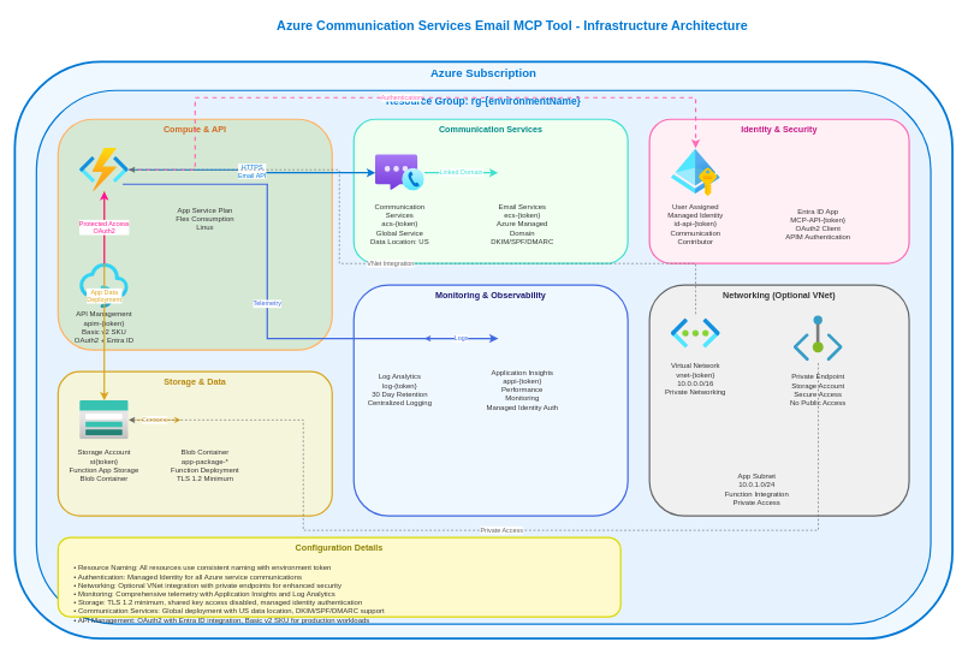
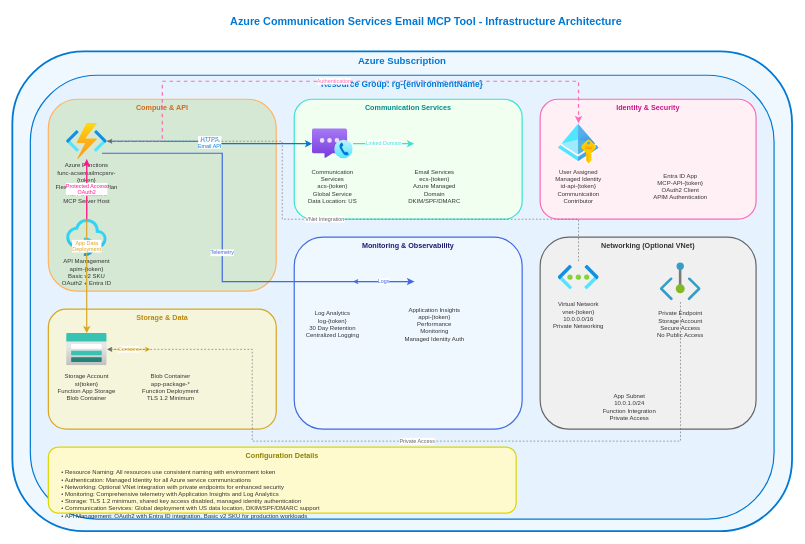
  <mxCell id="0" />
  <mxCell id="1" parent="0" />
  <mxCell id="2" value="Azure Communication Services Email MCP Tool - Infrastructure Architecture" style="text;html=1;strokeColor=none;fillColor=none;align=center;verticalAlign=middle;whiteSpace=wrap;rounded=0;fontStyle=1;fontSize=18;fontColor=#0078D4;" vertex="1" parent="1"><mxGeometry x="360" y="20" width="700" height="30" as="geometry" /></mxCell>
  <mxCell id="3" value="Azure Subscription" style="rounded=1;whiteSpace=wrap;html=1;fillColor=#F0F8FF;strokeColor=#0078D4;strokeWidth=3;fontStyle=1;fontSize=16;fontColor=#0078D4;verticalAlign=top;" vertex="1" parent="1"><mxGeometry x="20" y="85" width="1300" height="800" as="geometry" /></mxCell>
  <mxCell id="4" value="Resource Group: rg-{environmentName}" style="rounded=1;whiteSpace=wrap;html=1;fillColor=#E6F3FF;strokeColor=#0078D4;strokeWidth=2;fontStyle=1;fontSize=14;fontColor=#0078D4;verticalAlign=top;" vertex="1" parent="1"><mxGeometry x="50" y="125" width="1240" height="740" as="geometry" /></mxCell>
  <mxCell id="5" value="Compute &amp; API" style="rounded=1;whiteSpace=wrap;html=1;fillColor=#d5e8d4;strokeColor=#FFB366;strokeWidth=2;fontStyle=1;fontSize=12;fontColor=#D2691E;verticalAlign=top;" vertex="1" parent="1"><mxGeometry x="80" y="165" width="380" height="320" as="geometry" /></mxCell>
  <mxCell id="6" value="" style="image;aspect=fixed;perimeter=ellipsePerimeter;html=1;align=center;shadow=0;dashed=0;spacingTop=3;image=img/lib/azure2/compute/Function_Apps.svg;fontSize=12;" vertex="1" parent="1"><mxGeometry x="110" y="205" width="68" height="60" as="geometry" /></mxCell>
+ <mxCell id="7" value="Azure Functions&#10;func-acsemailmcpsrv-{token}&#10;Flex Consumption Plan&#10;.NET 8 Isolated&#10;MCP Server Host" style="text;html=1;strokeColor=none;fillColor=none;align=center;verticalAlign=middle;whiteSpace=wrap;rounded=0;fontSize=10;fontColor=#333;" vertex="1" parent="1"><mxGeometry x="80" y="270" width="128" height="70" as="geometry" /></mxCell>
  <mxCell id="8" value="" style="image;aspect=fixed;perimeter=ellipsePerimeter;html=1;align=center;shadow=0;dashed=0;spacingTop=3;image=img/lib/azure2/compute/App_Service_Plans.svg;fontSize=12;" vertex="1" parent="1"><mxGeometry x="250" y="205" width="68" height="68" as="geometry" /></mxCell>
- <mxCell id="9" value="App Service Plan&#10;Flex Consumption&#10;Linux" style="text;html=1;strokeColor=none;fillColor=none;align=center;verticalAlign=middle;whiteSpace=wrap;rounded=0;fontSize=10;fontColor=#333;" vertex="1" parent="1"><mxGeometry x="240" y="280" width="88" height="45" as="geometry" /></mxCell>
  <mxCell id="10" value="" style="image;aspect=fixed;perimeter=ellipsePerimeter;html=1;align=center;shadow=0;dashed=0;spacingTop=3;image=img/lib/azure2/app_services/API_Management_Services.svg;fontSize=12;" vertex="1" parent="1"><mxGeometry x="110" y="365" width="68" height="62" as="geometry" /></mxCell>
  <mxCell id="11" value="API Management&#10;apim-{token}&#10;Basic v2 SKU&#10;OAuth2 + Entra ID" style="text;html=1;strokeColor=none;fillColor=none;align=center;verticalAlign=middle;whiteSpace=wrap;rounded=0;fontSize=10;fontColor=#333;" vertex="1" parent="1"><mxGeometry x="80" y="430" width="128" height="45" as="geometry" /></mxCell>
  <mxCell id="12" value="Communication Services" style="rounded=1;whiteSpace=wrap;html=1;fillColor=#F0FFF0;strokeColor=#40E0D0;strokeWidth=2;fontStyle=1;fontSize=12;fontColor=#008B8B;verticalAlign=top;" vertex="1" parent="1"><mxGeometry x="490" y="165" width="380" height="200" as="geometry" /></mxCell>
  <mxCell id="13" value="" style="image;aspect=fixed;perimeter=ellipsePerimeter;html=1;align=center;shadow=0;dashed=0;spacingTop=3;image=img/lib/azure2/other/Azure_Communication_Services.svg;fontSize=12;" vertex="1" parent="1"><mxGeometry x="520" y="205" width="68" height="68" as="geometry" /></mxCell>
  <mxCell id="14" value="Communication Services&#10;acs-{token}&#10;Global Service&#10;Data Location: US" style="text;html=1;strokeColor=none;fillColor=none;align=center;verticalAlign=middle;whiteSpace=wrap;rounded=0;fontSize=10;fontColor=#333;" vertex="1" parent="1"><mxGeometry x="500" y="280" width="108" height="60" as="geometry" /></mxCell>
  <mxCell id="15" value="" style="image;aspect=fixed;perimeter=ellipsePerimeter;html=1;align=center;shadow=0;dashed=0;spacingTop=3;image=img/lib/azure2/other/Email_Communication_Services.svg;fontSize=12;" vertex="1" parent="1"><mxGeometry x="690" y="205" width="68" height="68" as="geometry" /></mxCell>
  <mxCell id="16" value="Email Services&#10;ecs-{token}&#10;Azure Managed Domain&#10;DKIM/SPF/DMARC" style="text;html=1;strokeColor=none;fillColor=none;align=center;verticalAlign=middle;whiteSpace=wrap;rounded=0;fontSize=10;fontColor=#333;" vertex="1" parent="1"><mxGeometry x="670" y="280" width="108" height="60" as="geometry" /></mxCell>
  <mxCell id="17" value="Identity &amp; Security" style="rounded=1;whiteSpace=wrap;html=1;fillColor=#FFF0F5;strokeColor=#FF69B4;strokeWidth=2;fontStyle=1;fontSize=12;fontColor=#C71585;verticalAlign=top;" vertex="1" parent="1"><mxGeometry x="900" y="165" width="360" height="200" as="geometry" /></mxCell>
  <mxCell id="18" value="" style="image;aspect=fixed;perimeter=ellipsePerimeter;html=1;align=center;shadow=0;dashed=0;spacingTop=3;image=img/lib/azure2/identity/Managed_Identities.svg;fontSize=12;" vertex="1" parent="1"><mxGeometry x="930" y="205" width="68" height="68" as="geometry" /></mxCell>
  <mxCell id="19" value="User Assigned&#10;Managed Identity&#10;id-api-{token}&#10;Communication Contributor" style="text;html=1;strokeColor=none;fillColor=none;align=center;verticalAlign=middle;whiteSpace=wrap;rounded=0;fontSize=10;fontColor=#333;" vertex="1" parent="1"><mxGeometry x="910" y="280" width="108" height="60" as="geometry" /></mxCell>
  <mxCell id="20" value="" style="image;aspect=fixed;perimeter=ellipsePerimeter;html=1;align=center;shadow=0;dashed=0;spacingTop=3;image=img/lib/azure2/identity/Azure_AD_App_Registrations.svg;fontSize=12;" vertex="1" parent="1"><mxGeometry x="1100" y="205" width="68" height="68" as="geometry" /></mxCell>
  <mxCell id="21" value="Entra ID App&#10;MCP-API-{token}&#10;OAuth2 Client&#10;APIM Authentication" style="text;html=1;strokeColor=none;fillColor=none;align=center;verticalAlign=middle;whiteSpace=wrap;rounded=0;fontSize=10;fontColor=#333;" vertex="1" parent="1"><mxGeometry x="1080" y="280" width="108" height="60" as="geometry" /></mxCell>
  <mxCell id="22" value="Storage &amp; Data" style="rounded=1;whiteSpace=wrap;html=1;fillColor=#F5F5DC;strokeColor=#DAA520;strokeWidth=2;fontStyle=1;fontSize=12;fontColor=#B8860B;verticalAlign=top;" vertex="1" parent="1"><mxGeometry x="80" y="515" width="380" height="200" as="geometry" /></mxCell>
  <mxCell id="23" value="" style="image;aspect=fixed;perimeter=ellipsePerimeter;html=1;align=center;shadow=0;dashed=0;spacingTop=3;image=img/lib/azure2/storage/Storage_Accounts.svg;fontSize=12;" vertex="1" parent="1"><mxGeometry x="110" y="555" width="68" height="54" as="geometry" /></mxCell>
  <mxCell id="24" value="Storage Account&#10;st{token}&#10;Function App Storage&#10;Blob Container" style="text;html=1;strokeColor=none;fillColor=none;align=center;verticalAlign=middle;whiteSpace=wrap;rounded=0;fontSize=10;fontColor=#333;" vertex="1" parent="1"><mxGeometry x="90" y="615" width="108" height="60" as="geometry" /></mxCell>
  <mxCell id="25" value="" style="image;aspect=fixed;perimeter=ellipsePerimeter;html=1;align=center;shadow=0;dashed=0;spacingTop=3;image=img/lib/azure2/storage/Blob_Services.svg;fontSize=12;" vertex="1" parent="1"><mxGeometry x="250" y="555" width="68" height="54" as="geometry" /></mxCell>
  <mxCell id="26" value="Blob Container&#10;app-package-*&#10;Function Deployment&#10;TLS 1.2 Minimum" style="text;html=1;strokeColor=none;fillColor=none;align=center;verticalAlign=middle;whiteSpace=wrap;rounded=0;fontSize=10;fontColor=#333;" vertex="1" parent="1"><mxGeometry x="230" y="615" width="108" height="60" as="geometry" /></mxCell>
  <mxCell id="27" value="Monitoring &amp; Observability" style="rounded=1;whiteSpace=wrap;html=1;fillColor=#F0F8FF;strokeColor=#4169E1;strokeWidth=2;fontStyle=1;fontSize=12;fontColor=#191970;verticalAlign=top;" vertex="1" parent="1"><mxGeometry x="490" y="395" width="380" height="320" as="geometry" /></mxCell>
  <mxCell id="28" value="" style="image;aspect=fixed;perimeter=ellipsePerimeter;html=1;align=center;shadow=0;dashed=0;spacingTop=3;image=img/lib/azure2/other/Log_Analytics_Workspaces.svg;fontSize=12;" vertex="1" parent="1"><mxGeometry x="520" y="435" width="68" height="68" as="geometry" /></mxCell>
  <mxCell id="29" value="Log Analytics&#10;log-{token}&#10;30 Day Retention&#10;Centralized Logging" style="text;html=1;strokeColor=none;fillColor=none;align=center;verticalAlign=middle;whiteSpace=wrap;rounded=0;fontSize=10;fontColor=#333;" vertex="1" parent="1"><mxGeometry x="500" y="510" width="108" height="60" as="geometry" /></mxCell>
  <mxCell id="30" value="" style="image;aspect=fixed;perimeter=ellipsePerimeter;html=1;align=center;shadow=0;dashed=0;spacingTop=3;image=img/lib/azure2/other/Application_Insights.svg;fontSize=12;" vertex="1" parent="1"><mxGeometry x="690" y="435" width="68" height="68" as="geometry" /></mxCell>
  <mxCell id="31" value="Application Insights&#10;appi-{token}&#10;Performance Monitoring&#10;Managed Identity Auth" style="text;html=1;strokeColor=none;fillColor=none;align=center;verticalAlign=middle;whiteSpace=wrap;rounded=0;fontSize=10;fontColor=#333;" vertex="1" parent="1"><mxGeometry x="670" y="510" width="108" height="60" as="geometry" /></mxCell>
  <mxCell id="32" value="" style="image;aspect=fixed;perimeter=ellipsePerimeter;html=1;align=center;shadow=0;dashed=0;spacingTop=3;image=img/lib/azure2/other/Azure_Monitor.svg;fontSize=12;" vertex="1" parent="1"><mxGeometry x="605" y="595" width="68" height="68" as="geometry" /></mxCell>
  <mxCell id="33" value="Networking (Optional VNet)" style="rounded=1;whiteSpace=wrap;html=1;fillColor=#F0F0F0;strokeColor=#666666;strokeWidth=2;fontStyle=1;fontSize=12;fontColor=#333;verticalAlign=top;" vertex="1" parent="1"><mxGeometry x="900" y="395" width="360" height="320" as="geometry" /></mxCell>
  <mxCell id="34" value="" style="image;aspect=fixed;perimeter=ellipsePerimeter;html=1;align=center;shadow=0;dashed=0;spacingTop=3;image=img/lib/azure2/networking/Virtual_Networks.svg;fontSize=12;" vertex="1" parent="1"><mxGeometry x="930" y="435" width="68" height="54" as="geometry" /></mxCell>
  <mxCell id="35" value="Virtual Network&#10;vnet-{token}&#10;10.0.0.0/16&#10;Private Networking" style="text;html=1;strokeColor=none;fillColor=none;align=center;verticalAlign=middle;whiteSpace=wrap;rounded=0;fontSize=10;fontColor=#333;" vertex="1" parent="1"><mxGeometry x="910" y="495" width="108" height="60" as="geometry" /></mxCell>
  <mxCell id="36" value="" style="image;aspect=fixed;perimeter=ellipsePerimeter;html=1;align=center;shadow=0;dashed=0;spacingTop=3;image=img/lib/azure2/networking/Private_Endpoint.svg;fontSize=12;" vertex="1" parent="1"><mxGeometry x="1100" y="435" width="68" height="68" as="geometry" /></mxCell>
  <mxCell id="37" value="Private Endpoint&#10;Storage Account&#10;Secure Access&#10;No Public Access" style="text;html=1;strokeColor=none;fillColor=none;align=center;verticalAlign=middle;whiteSpace=wrap;rounded=0;fontSize=10;fontColor=#333;" vertex="1" parent="1"><mxGeometry x="1080" y="510" width="108" height="60" as="geometry" /></mxCell>
  <mxCell id="38" value="" style="image;aspect=fixed;perimeter=ellipsePerimeter;html=1;align=center;shadow=0;dashed=0;spacingTop=3;image=img/lib/azure2/networking/Subnets.svg;fontSize=12;" vertex="1" parent="1"><mxGeometry x="1015" y="595" width="68" height="54" as="geometry" /></mxCell>
  <mxCell id="39" value="App Subnet&#10;10.0.1.0/24&#10;Function Integration&#10;Private Access" style="text;html=1;strokeColor=none;fillColor=none;align=center;verticalAlign=middle;whiteSpace=wrap;rounded=0;fontSize=10;fontColor=#333;" vertex="1" parent="1"><mxGeometry x="995" y="655" width="108" height="45" as="geometry" /></mxCell>
  <mxCell id="40" value="HTTPS&#10;Email API" style="edgeStyle=orthogonalEdgeStyle;rounded=0;orthogonalLoop=1;jettySize=auto;html=1;strokeColor=#0078D4;strokeWidth=2;fontSize=9;fontColor=#0078D4;" edge="1" parent="1" source="6" target="13"><mxGeometry relative="1" as="geometry" /></mxCell>
  <mxCell id="41" value="Linked Domain" style="edgeStyle=orthogonalEdgeStyle;rounded=0;orthogonalLoop=1;jettySize=auto;html=1;strokeColor=#40E0D0;strokeWidth=2;fontSize=9;fontColor=#40E0D0;" edge="1" parent="1" source="13" target="15"><mxGeometry relative="1" as="geometry" /></mxCell>
  <mxCell id="42" value="Authentication" style="edgeStyle=orthogonalEdgeStyle;rounded=0;orthogonalLoop=1;jettySize=auto;html=1;strokeColor=#FF69B4;strokeWidth=2;fontSize=9;fontColor=#FF69B4;dashed=1;" edge="1" parent="1" source="6" target="18"><mxGeometry relative="1" as="geometry"><Array as="points"><mxPoint x="270" y="235" /><mxPoint x="270" y="135" /><mxPoint x="964" y="135" /></Array></mxGeometry></mxCell>
  <mxCell id="43" value="App Data&#10;Deployment" style="edgeStyle=orthogonalEdgeStyle;rounded=0;orthogonalLoop=1;jettySize=auto;html=1;strokeColor=#DAA520;strokeWidth=2;fontSize=9;fontColor=#DAA520;" edge="1" parent="1" source="6" target="23"><mxGeometry relative="1" as="geometry" /></mxCell>
  <mxCell id="44" value="Telemetry" style="edgeStyle=orthogonalEdgeStyle;rounded=0;orthogonalLoop=1;jettySize=auto;html=1;strokeColor=#4169E1;strokeWidth=2;fontSize=9;fontColor=#4169E1;" edge="1" parent="1" source="6" target="30"><mxGeometry relative="1" as="geometry"><Array as="points"><mxPoint x="230" y="255" /><mxPoint x="370" y="255" /><mxPoint x="370" y="469" /></Array></mxGeometry></mxCell>
  <mxCell id="45" value="Contains" style="edgeStyle=orthogonalEdgeStyle;rounded=0;orthogonalLoop=1;jettySize=auto;html=1;strokeColor=#DAA520;strokeWidth=1;fontSize=9;fontColor=#DAA520;" edge="1" parent="1" source="23" target="25"><mxGeometry relative="1" as="geometry" /></mxCell>
  <mxCell id="46" value="Logs" style="edgeStyle=orthogonalEdgeStyle;rounded=0;orthogonalLoop=1;jettySize=auto;html=1;strokeColor=#4169E1;strokeWidth=1;fontSize=9;fontColor=#4169E1;" edge="1" parent="1" source="30" target="28"><mxGeometry relative="1" as="geometry" /></mxCell>
  <mxCell id="47" value="Protected Access&#10;OAuth2" style="edgeStyle=orthogonalEdgeStyle;rounded=0;orthogonalLoop=1;jettySize=auto;html=1;strokeColor=#FF1493;strokeWidth=2;fontSize=9;fontColor=#FF1493;" edge="1" parent="1" source="10" target="6"><mxGeometry relative="1" as="geometry" /></mxCell>
  <mxCell id="48" value="VNet Integration" style="edgeStyle=orthogonalEdgeStyle;rounded=0;orthogonalLoop=1;jettySize=auto;html=1;strokeColor=#666666;strokeWidth=1;fontSize=9;fontColor=#666666;dashed=1;" edge="1" parent="1" source="34" target="6"><mxGeometry relative="1" as="geometry"><Array as="points"><mxPoint x="964" y="365" /><mxPoint x="470" y="365" /><mxPoint x="470" y="235" /></Array></mxGeometry></mxCell>
  <mxCell id="49" value="Private Access" style="edgeStyle=orthogonalEdgeStyle;rounded=0;orthogonalLoop=1;jettySize=auto;html=1;strokeColor=#666666;strokeWidth=1;fontSize=9;fontColor=#666666;dashed=1;" edge="1" parent="1" source="36" target="23"><mxGeometry relative="1" as="geometry"><Array as="points"><mxPoint x="1134" y="735" /><mxPoint x="420" y="735" /><mxPoint x="420" y="582" /></Array></mxGeometry></mxCell>
  <mxCell id="50" value="Configuration Details" style="rounded=1;whiteSpace=wrap;html=1;fillColor=#FFFACD;strokeColor=#DDD700;strokeWidth=2;fontStyle=1;fontSize=12;fontColor=#8B8000;verticalAlign=top;" vertex="1" parent="1"><mxGeometry x="80" y="745" width="780" height="110" as="geometry" /></mxCell>
  <mxCell id="51" value="• Resource Naming: All resources use consistent naming with environment token&#10;• Authentication: Managed Identity for all Azure service communications&#10;• Networking: Optional VNet integration with private endpoints for enhanced security&#10;• Monitoring: Comprehensive telemetry with Application Insights and Log Analytics&#10;• Storage: TLS 1.2 minimum, shared key access disabled, managed identity authentication&#10;• Communication Services: Global deployment with US data location, DKIM/SPF/DMARC support&#10;• API Management: OAuth2 with Entra ID integration, Basic v2 SKU for production workloads" style="text;html=1;strokeColor=none;fillColor=none;align=left;verticalAlign=top;whiteSpace=wrap;rounded=0;fontSize=10;fontColor=#333;" vertex="1" parent="1"><mxGeometry x="100" y="775" width="740" height="75" as="geometry" /></mxCell>
